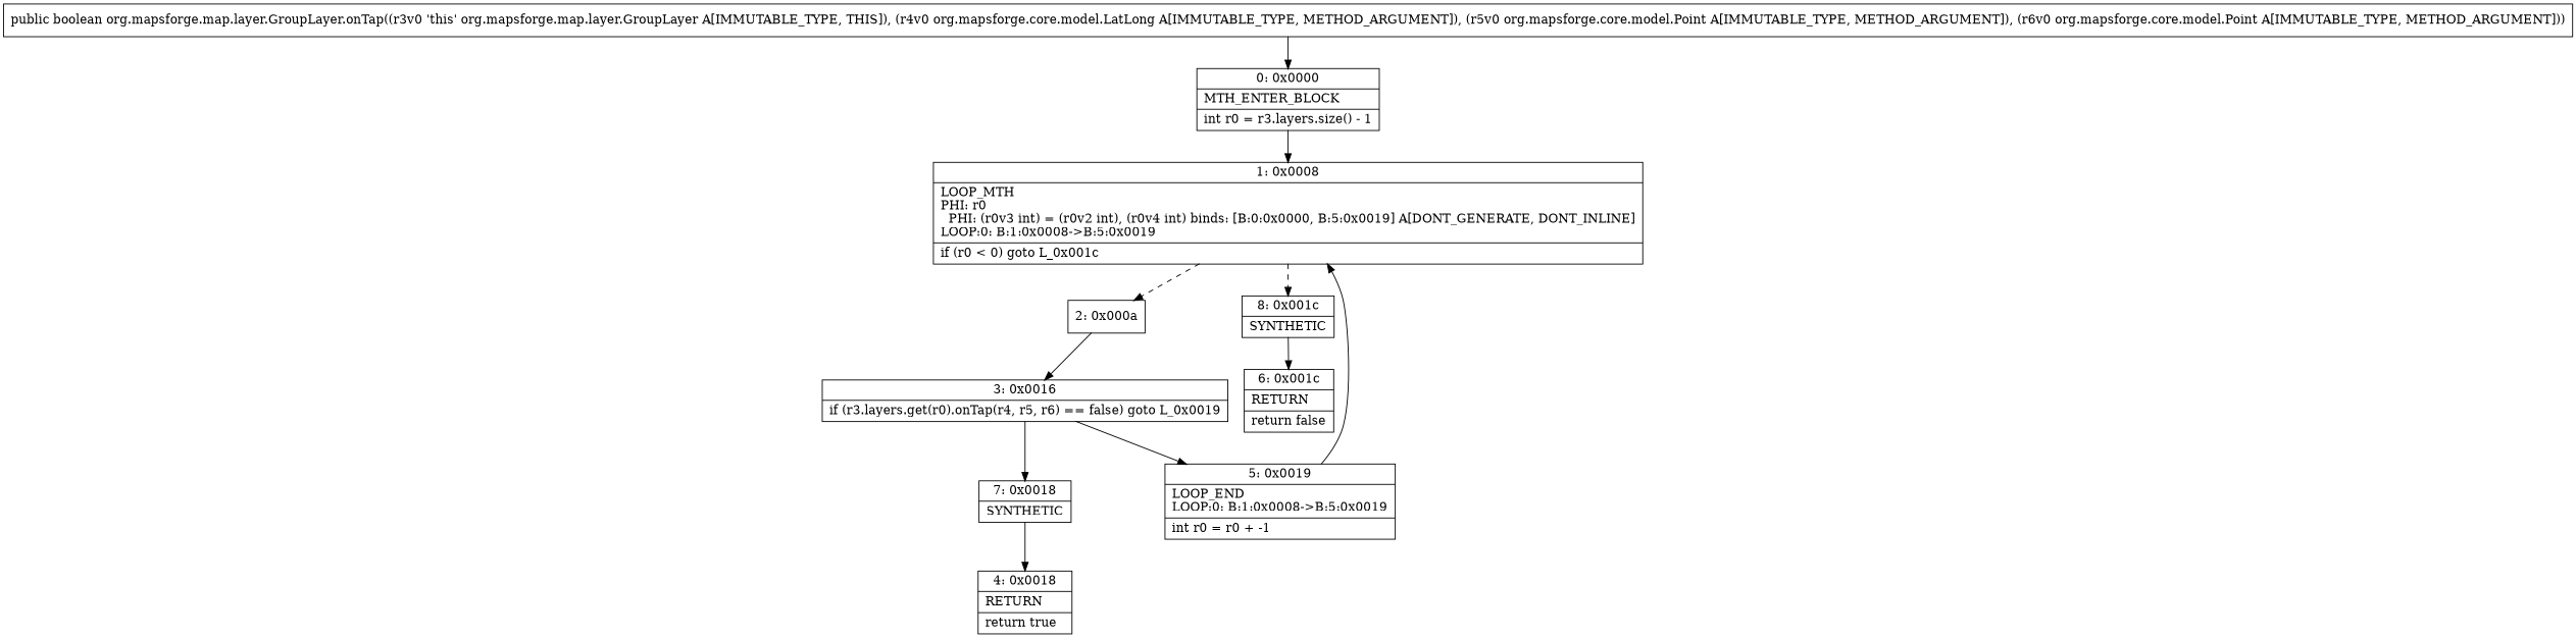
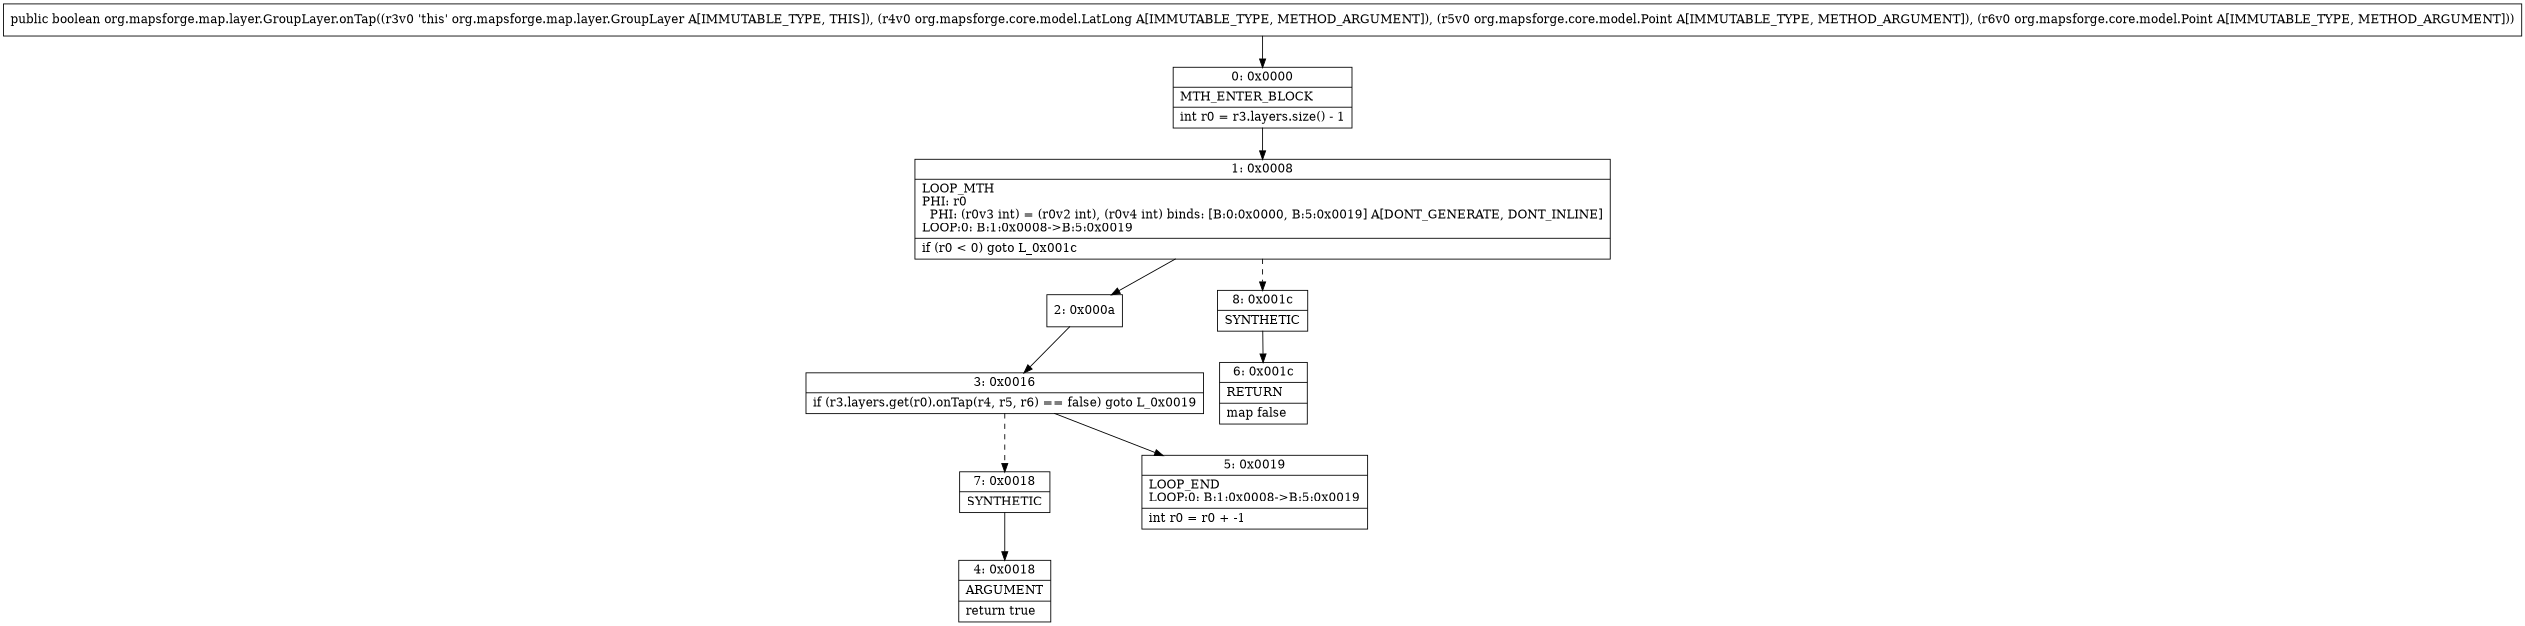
  digraph {
    node [shape=record]
    n1 [label="{0\:\ 0x0000|MTH_ENTER_BLOCK\l|int r0 = r3.layers.size() \- 1\l}"]
    n2 [label="{1\:\ 0x0008|LOOP_MTH\lPHI: r0 \l  PHI: (r0v3 int) = (r0v2 int), (r0v4 int) binds: [B:0:0x0000, B:5:0x0019] A[DONT_GENERATE, DONT_INLINE]\lLOOP:0: B:1:0x0008\-\>B:5:0x0019\l|if (r0 \< 0) goto L_0x001c\l}"]
    n3 [label="{2\:\ 0x000a}"]
    n4 [label="{8\:\ 0x001c|SYNTHETIC\l}"]
    n5 [label="{3\:\ 0x0016|if (r3.layers.get(r0).onTap(r4, r5, r6) == false) goto L_0x0019\l}"]
-   n6 [label="{6\:\ 0x001c|RETURN\l|return false\l}"]
+   n6 [label="{6\:\ 0x001c|RETURN\l|map false\l}"]
    n7 [label="{5\:\ 0x0019|LOOP_END\lLOOP:0: B:1:0x0008\-\>B:5:0x0019\l|int r0 = r0 + \-1\l}"]
    n8 [label="{7\:\ 0x0018|SYNTHETIC\l}"]
-   n9 [label="{4\:\ 0x0018|RETURN\l|return true\l}"]
+   n9 [label="{4\:\ 0x0018|ARGUMENT\l|return true\l}"]
    n10 [label="{public boolean org.mapsforge.map.layer.GroupLayer.onTap((r3v0 'this' org.mapsforge.map.layer.GroupLayer A[IMMUTABLE_TYPE, THIS]), (r4v0 org.mapsforge.core.model.LatLong A[IMMUTABLE_TYPE, METHOD_ARGUMENT]), (r5v0 org.mapsforge.core.model.Point A[IMMUTABLE_TYPE, METHOD_ARGUMENT]), (r6v0 org.mapsforge.core.model.Point A[IMMUTABLE_TYPE, METHOD_ARGUMENT])) }"]
    n1 -> n2
-   n2 -> n3 [style=dashed]
+   n2 -> n3 [style=solid]
    n2 -> n4 [style=dashed]
    n3 -> n5
    n4 -> n6
    n5 -> n7
-   n5 -> n8 [style=solid]
-   n7 -> n2
+   n5 -> n8 [style=dashed]
    n8 -> n9
    n10 -> n1
  }
